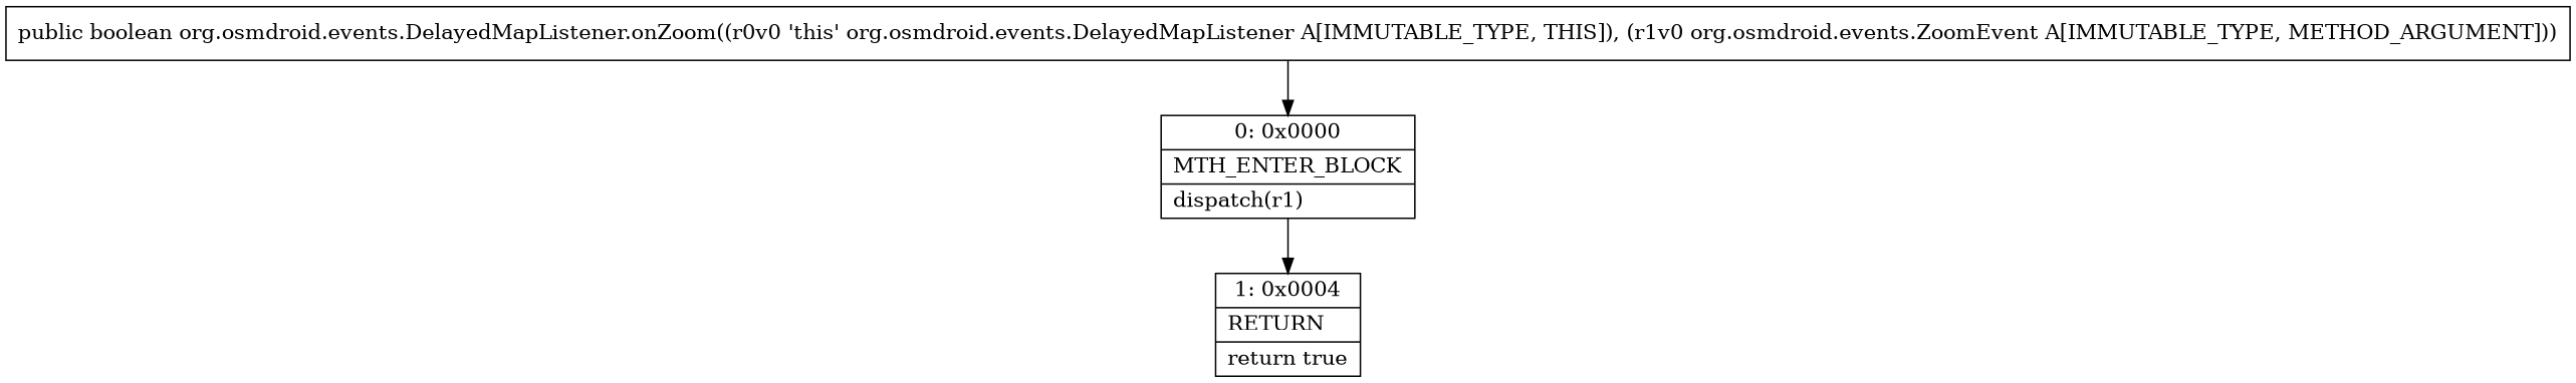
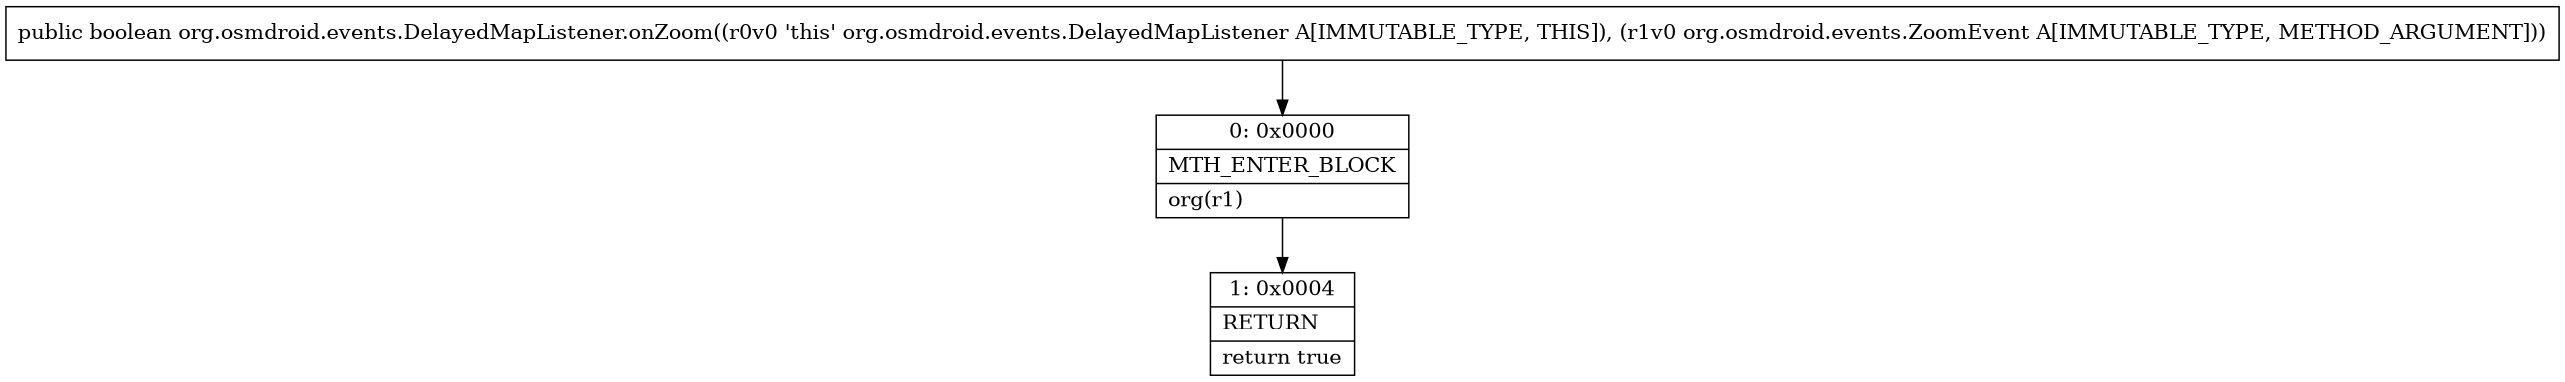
  digraph {
    node [shape=record]
-   n1 [label="{0\:\ 0x0000|MTH_ENTER_BLOCK\l|dispatch(r1)\l}"]
+   n1 [label="{0\:\ 0x0000|MTH_ENTER_BLOCK\l|org(r1)\l}"]
    n2 [label="{1\:\ 0x0004|RETURN\l|return true\l}"]
    n3 [label="{public boolean org.osmdroid.events.DelayedMapListener.onZoom((r0v0 'this' org.osmdroid.events.DelayedMapListener A[IMMUTABLE_TYPE, THIS]), (r1v0 org.osmdroid.events.ZoomEvent A[IMMUTABLE_TYPE, METHOD_ARGUMENT])) }"]
    n1 -> n2
    n3 -> n1
  }
